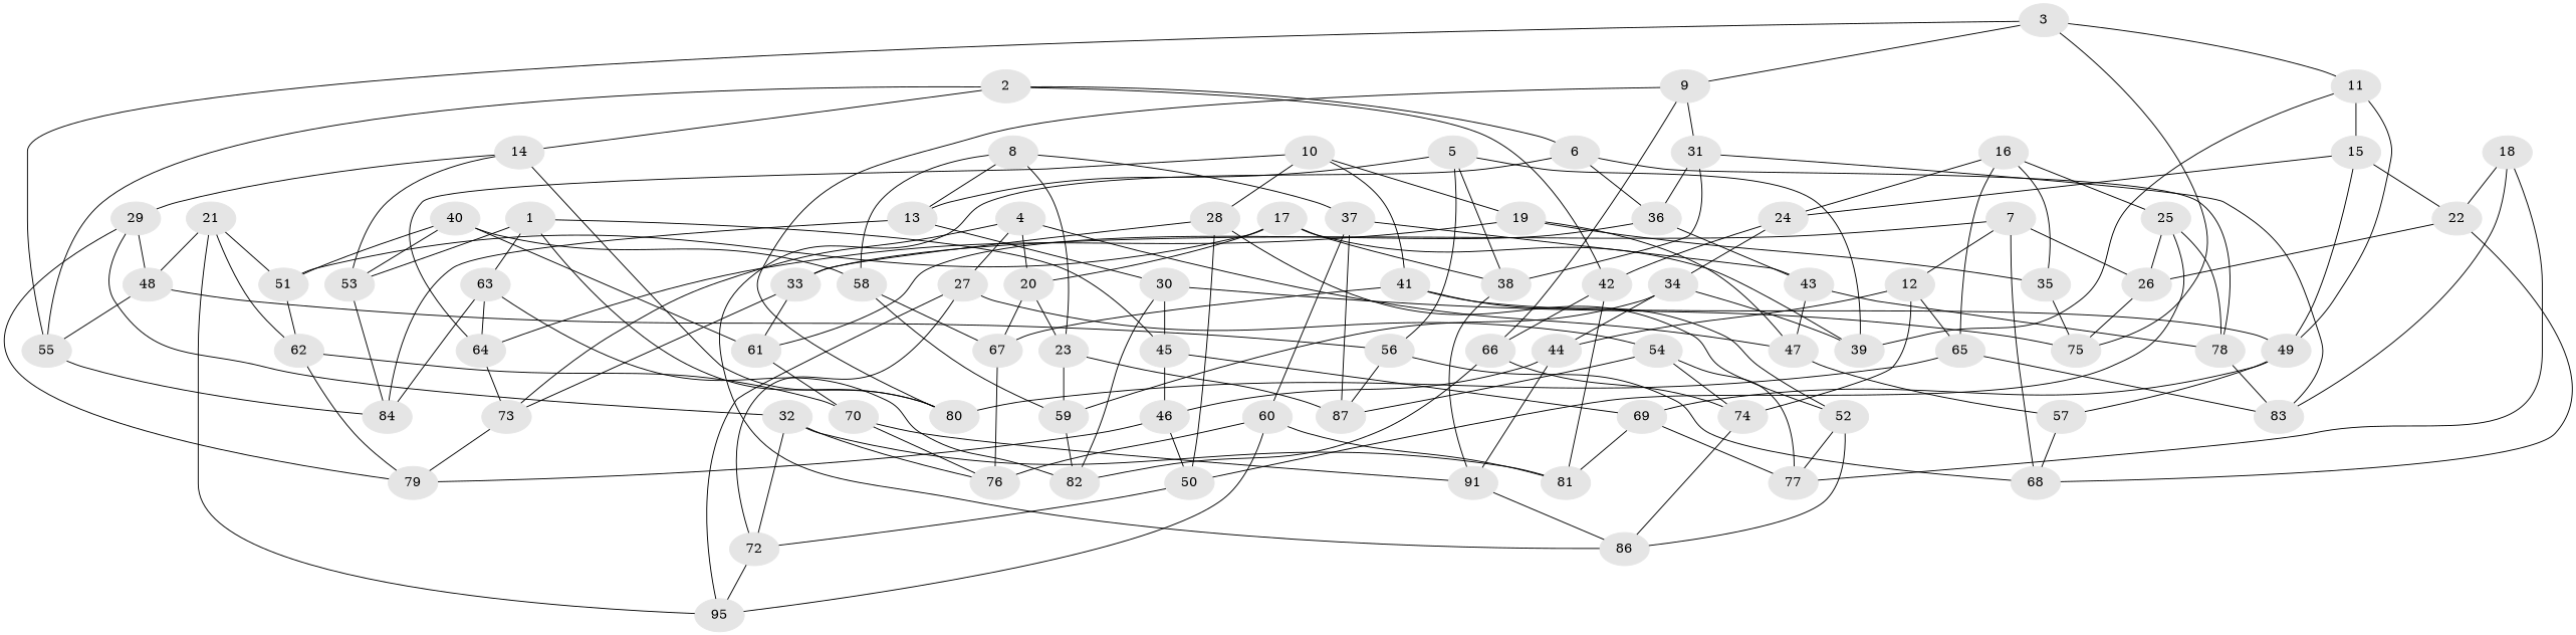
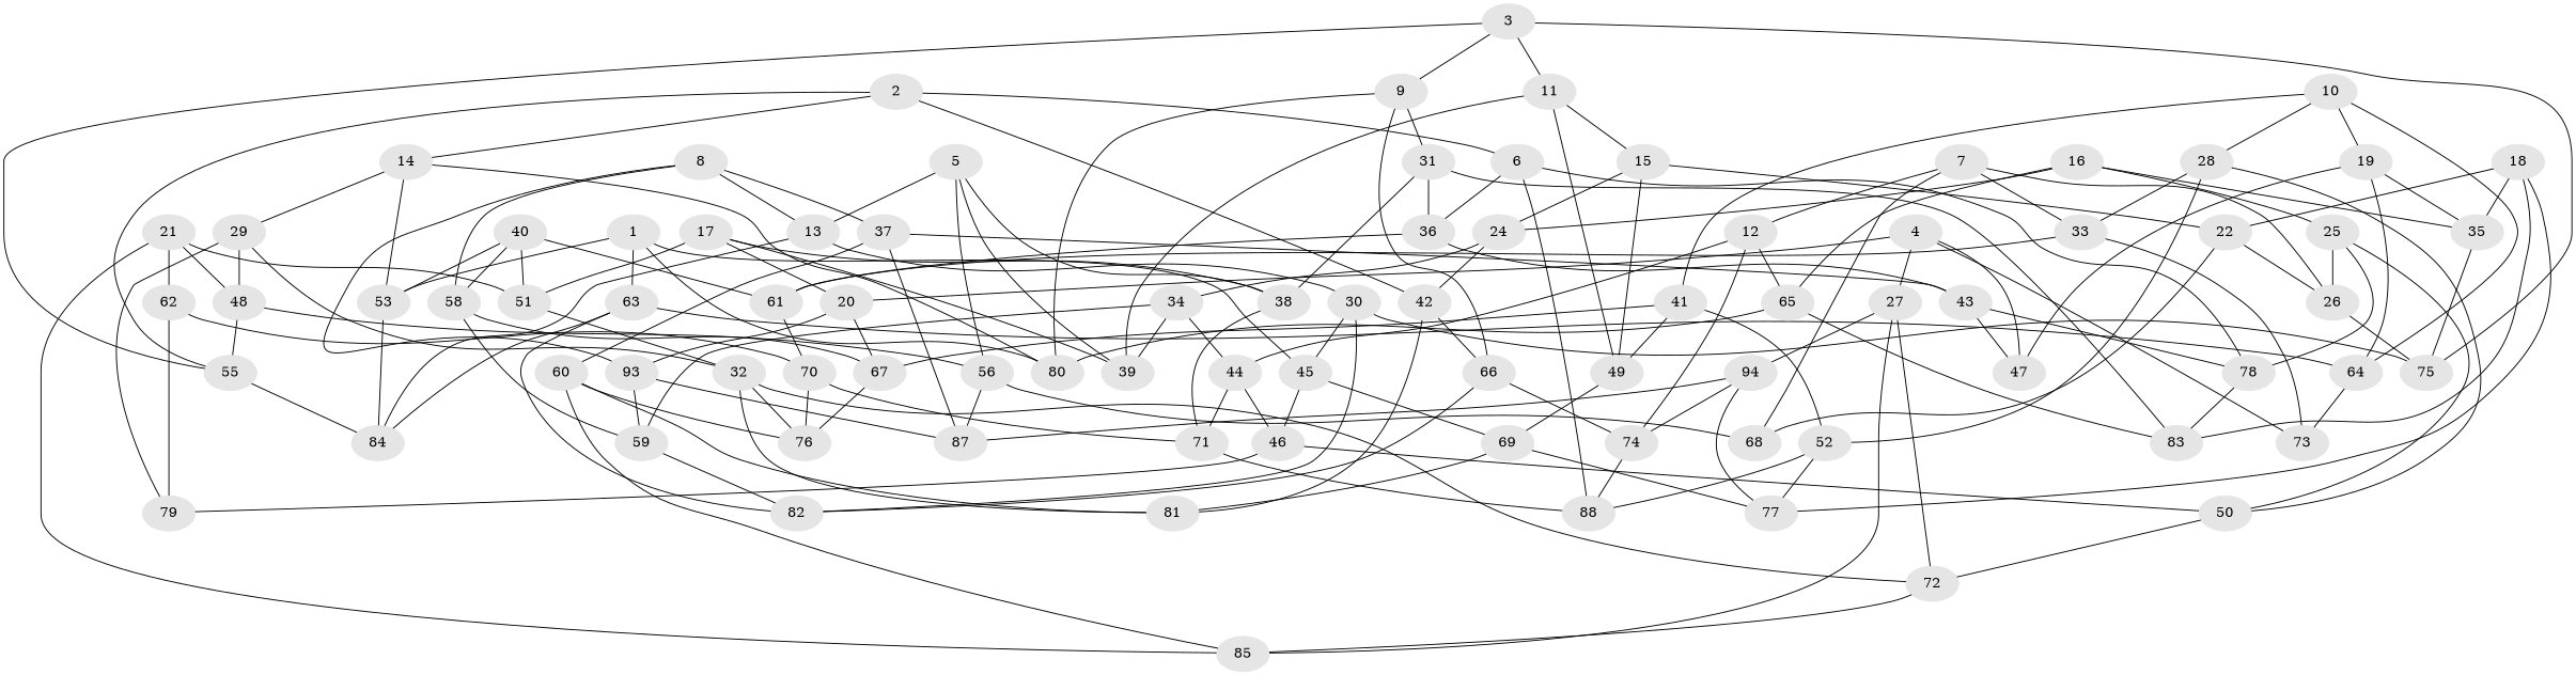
  graph {
    node [color=gray90 style=filled]
    1
    45
    53
    63
    80
    46
    69
    84
    64
    82
    2
    6
    14
    42
    55
    36
    78
-   86
+   86 [label=88]
    29
    66
    81
    3
    9
    11
    75
    31
    39
    15
    49
    4
    20
    27
    47
    73
-   23
+   23 [label=93]
    67
-   85 [label=95]
-   54
+   85
+   54 [label=94]
    72
-   57
    79
    5
    13
    38
    56
    30
-   71 [label=91]
+   71
    68
    87
    61
    43
    83
    7
    12
    26
    33
    44
    65
    74
    8
    37
    58
    59
    60
    10
    19
    28
    41
    35
    50
    52
    22
    24
    48
    32
    34
    16
    25
    17
    51
    62
    18
    77
    76
    21
    70
    40
    1 -- 45
    1 -- 53
    1 -- 63
    1 -- 80
    45 -- 46
    45 -- 69
    53 -- 84
    63 -- 84
    63 -- 64
    63 -- 82
    46 -- 79
    46 -- 50
    69 -- 81
    69 -- 77
    64 -- 73
    2 -- 6
    2 -- 14
    2 -- 42
    2 -- 55
    6 -- 36
    6 -- 78
    6 -- 86
    14 -- 53
    14 -- 80
    14 -- 29
    42 -- 66
    42 -- 81
    55 -- 84
    36 -- 61
    36 -- 43
    78 -- 83
    29 -- 79
    29 -- 48
    29 -- 32
    66 -- 82
    66 -- 74
    3 -- 55
    3 -- 9
    3 -- 11
    3 -- 75
    9 -- 80
    9 -- 66
    9 -- 31
    11 -- 39
    11 -- 15
    11 -- 49
    31 -- 36
    31 -- 38
    31 -- 83
    15 -- 49
    15 -- 22
    15 -- 24
    49 -- 69
-   49 -- 57
    4 -- 20
    4 -- 27
    4 -- 47
    4 -- 73
    20 -- 23
    20 -- 67
    27 -- 85
    27 -- 54
    27 -- 72
-   47 -- 57
-   73 -- 79
    23 -- 87
    23 -- 59
    67 -- 76
    54 -- 87
    54 -- 74
    54 -- 77
    72 -- 85
-   57 -- 68
    5 -- 39
    5 -- 13
    5 -- 38
    5 -- 56
    13 -- 84
    13 -- 30
    38 -- 71
    56 -- 68
    56 -- 87
    30 -- 45
    30 -- 82
    30 -- 75
    71 -- 86
    61 -- 70
    43 -- 78
    43 -- 47
    7 -- 68
    7 -- 12
    7 -- 26
    7 -- 33
    12 -- 44
    12 -- 65
    12 -- 74
    26 -- 75
    33 -- 73
    33 -- 61
    44 -- 46
    44 -- 71
    65 -- 80
    65 -- 83
    74 -- 86
    8 -- 23
    8 -- 13
    8 -- 37
    8 -- 58
    37 -- 87
    37 -- 43
    37 -- 60
    58 -- 67
    58 -- 59
    59 -- 82
    60 -- 81
    60 -- 85
    60 -- 76
    10 -- 64
    10 -- 19
    10 -- 28
    10 -- 41
    19 -- 64
    19 -- 47
    19 -- 35
    28 -- 33
    28 -- 50
    28 -- 52
    41 -- 49
    41 -- 67
    41 -- 52
    35 -- 75
    50 -- 72
    52 -- 86
    52 -- 77
    22 -- 68
    22 -- 26
    24 -- 42
    24 -- 34
    48 -- 55
    48 -- 56
    32 -- 81
    32 -- 72
    32 -- 76
    34 -- 39
    34 -- 44
    34 -- 59
    16 -- 65
    16 -- 35
    16 -- 24
    16 -- 25
    25 -- 78
    25 -- 26
    25 -- 50
    17 -- 39
    17 -- 20
    17 -- 38
    17 -- 51
-   51 -- 62
+   51 -- 32
    62 -- 79
    62 -- 70
    18 -- 83
+   18 -- 35
    18 -- 22
    18 -- 77
    21 -- 85
    21 -- 48
    21 -- 51
    21 -- 62
    70 -- 71
    70 -- 76
    40 -- 53
    40 -- 61
    40 -- 58
    40 -- 51
  }
